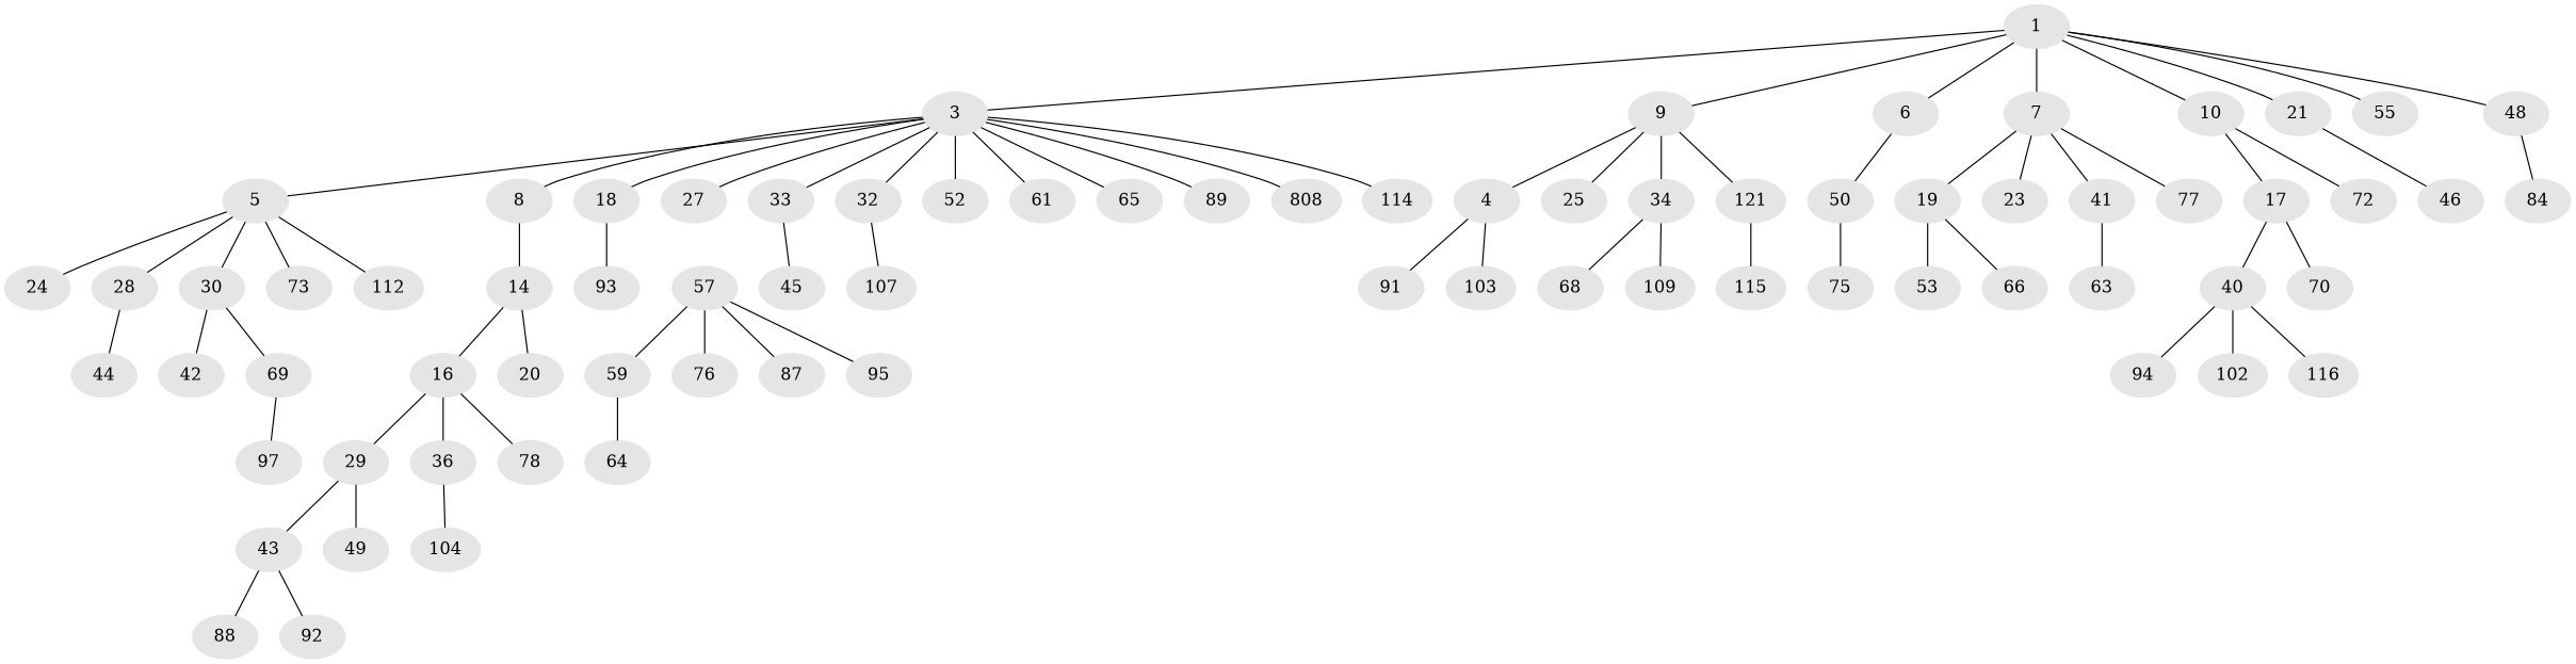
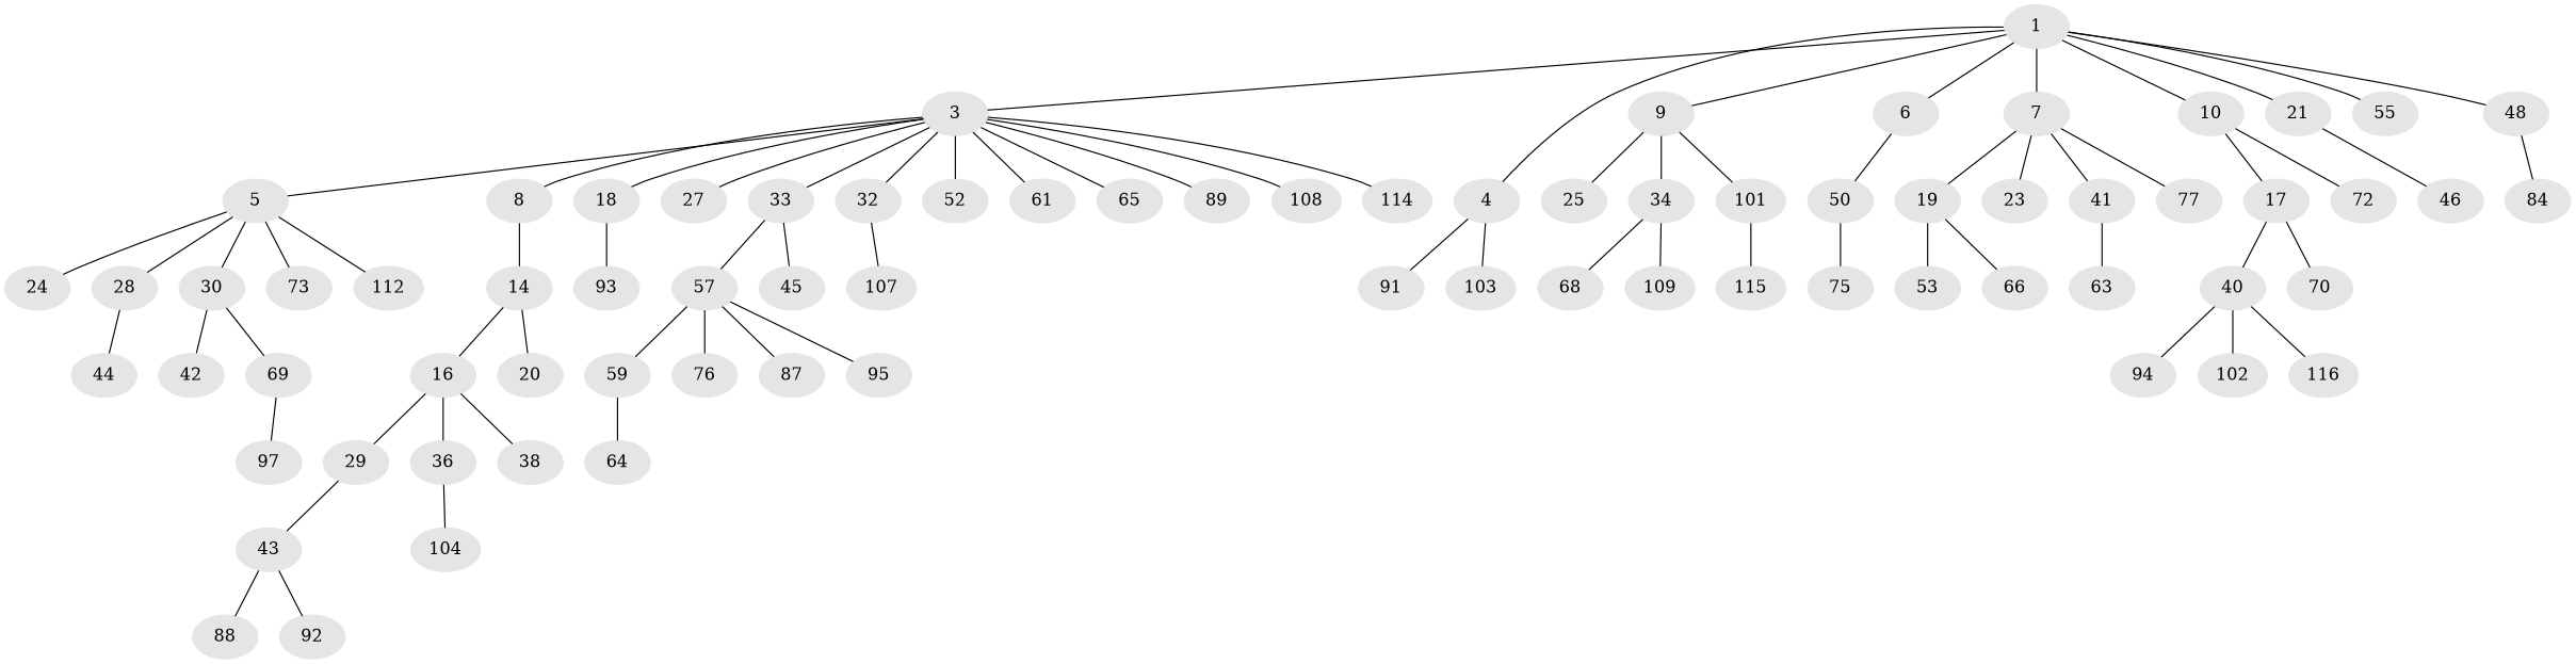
  graph {
    node [color=gray90 style=filled]
    1 [super="+2"]
    3 [super="+15"]
    4 [super="+22"]
    6 [super="+60"]
    7 [super="+11"]
    9 [super="+12"]
    10 [super="+13"]
    21 [super="+62"]
    55
    n10 [label=48 super="+83"]
    5 [super="+26"]
    8
    18 [super="+79"]
    27 [super="+51"]
    33
    n16 [label=32 super="+110"]
    52
    61
    65
    89
-   108 [label=808]
+   108
    114
    91
    103
    50 [super="+98"]
    19 [super="+32"]
    23 [super="+71"]
    41 [super="+47"]
    77 [super="+90"]
    25
    34 [super="+35"]
-   101 [label=121]
+   101
    17 [super="+86"]
    72
    46 [super="+100"]
    84
    24 [super="+31"]
    28 [super="+74"]
    30 [super="+48"]
    73 [super="+80"]
    112
    14 [super="+85"]
    93
    n44 [label=57 super="+67"]
    45 [super="+106"]
    107
    44 [super="+113"]
    42
    69 [super="+96"]
    75
    53
    66
    63 [super="+82"]
    16 [super="+81"]
    20
    68
    109
    n58 [label=115]
    40 [super="+57"]
    70
    29
    36
-   38 [super="+54" label=78]
+   38 [super="+54"]
    43 [super="+56"]
-   49
    104
    94
    102
    116
    88
    92 [super="+99"]
    97
    59 [super="+111"]
    76 [super="+115"]
    87
    95
    64
    1 -- 3
-   9 -- 4
+   1 -- 4
    1 -- 6
    1 -- 7
    1 -- 9
    1 -- 10
    1 -- 21
    1 -- 55
    1 -- n10
    3 -- 5
    3 -- 8
    3 -- 18
    3 -- 27
    3 -- 33
    3 -- n16
    3 -- 52
    3 -- 61
    3 -- 65
    3 -- 89
    3 -- 108
    3 -- 114
    4 -- 91
    4 -- 103
    6 -- 50
    7 -- 19
    7 -- 23
    7 -- 41
    7 -- 77
    9 -- 25
    9 -- 34
    9 -- 101
    10 -- 17
    10 -- 72
    21 -- 46
    n10 -- 84
    5 -- 24
    5 -- 28
    5 -- 30
    5 -- 73
    5 -- 112
    8 -- 14
    18 -- 93
+   33 -- n44
    33 -- 45
    n16 -- 107
    50 -- 75
    19 -- 53
    19 -- 66
    41 -- 63
    34 -- 68
    34 -- 109
    101 -- n58
    17 -- 40
    17 -- 70
    28 -- 44
    30 -- 42
    30 -- 69
    14 -- 16
    14 -- 20
    n44 -- 59
    n44 -- 76
    n44 -- 87
    n44 -- 95
    69 -- 97
    16 -- 29
    16 -- 36
    16 -- 38
    40 -- 94
    40 -- 102
    40 -- 116
    29 -- 43
-   29 -- 49
    36 -- 104
    43 -- 88
    43 -- 92
    59 -- 64
  }
